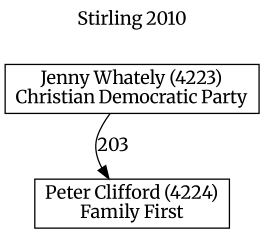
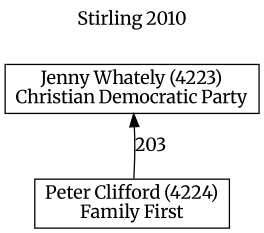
  digraph {
    label="Stirling 2010"
    labelloc=t
    mclimit=10
    fontname=Merriweather
    node [shape=box fontname=Merriweather]
    n1 [label="Jenny Whately (4223)\nChristian Democratic Party"]
    n2 [label="Peter Clifford (4224)\nFamily First"]
-   n1 -> n2 [label=203 fontname=Merriweather]
+   n2 -> n1 [label=203 fontname=Merriweather]
  }
